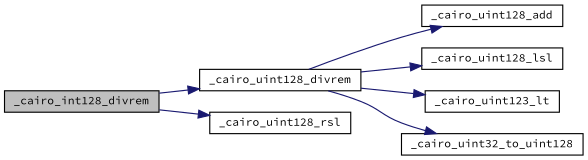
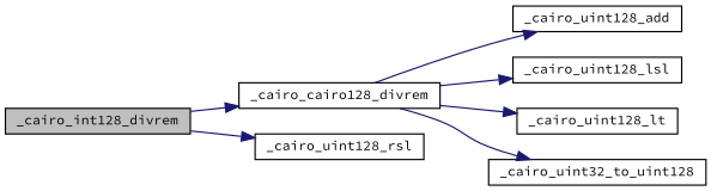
  digraph {
    fontname="Source Code Pro"
    rankdir=LR
    node [color=black fillcolor=white fontname="Source Code Pro" fontsize=10 shape=record style=filled]
    edge [color=midnightblue fontname="Source Code Pro" fontsize=10 labelfontname=Helvetica labelfontsize=10 style=solid]
    n1 [fillcolor=grey75 fontcolor=black height=0.2 label=_cairo_int128_divrem width=0.4]
-   n2 [height=0.2 label=_cairo_uint128_divrem width=0.4]
+   n2 [height=0.2 label=_cairo_cairo128_divrem width=0.4]
    n3 [height=0.2 label=_cairo_uint128_rsl width=0.4]
    n4 [height=0.2 label=_cairo_uint128_add width=0.4]
    n5 [height=0.2 label=_cairo_uint128_lsl width=0.4]
-   n6 [height=0.2 label=_cairo_uint123_lt width=0.4]
+   n6 [height=0.2 label=_cairo_uint128_lt width=0.4]
    n7 [height=0.2 label=_cairo_uint32_to_uint128 width=0.4]
    n1 -> n2
    n1 -> n3
    n2 -> n4
    n2 -> n5
    n2 -> n6
    n2 -> n7
  }
